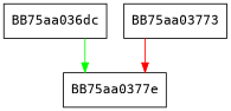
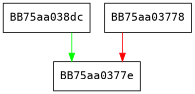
  digraph {
    fontname="DejaVu Sans Mono"
    splines=ortho
    node [fontname="DejaVu Sans Mono" shape=box]
    edge [fontname="DejaVu Sans Mono"]
-   BB75aa036dc
+   BB75aa036dc [label=BB75aa038dc]
    BB75aa0377e
-   BB75aa03778 [label=BB75aa03773]
+   BB75aa03778
    BB75aa036dc -> BB75aa0377e [color=green]
    BB75aa03778 -> BB75aa0377e [color=red]
  }
